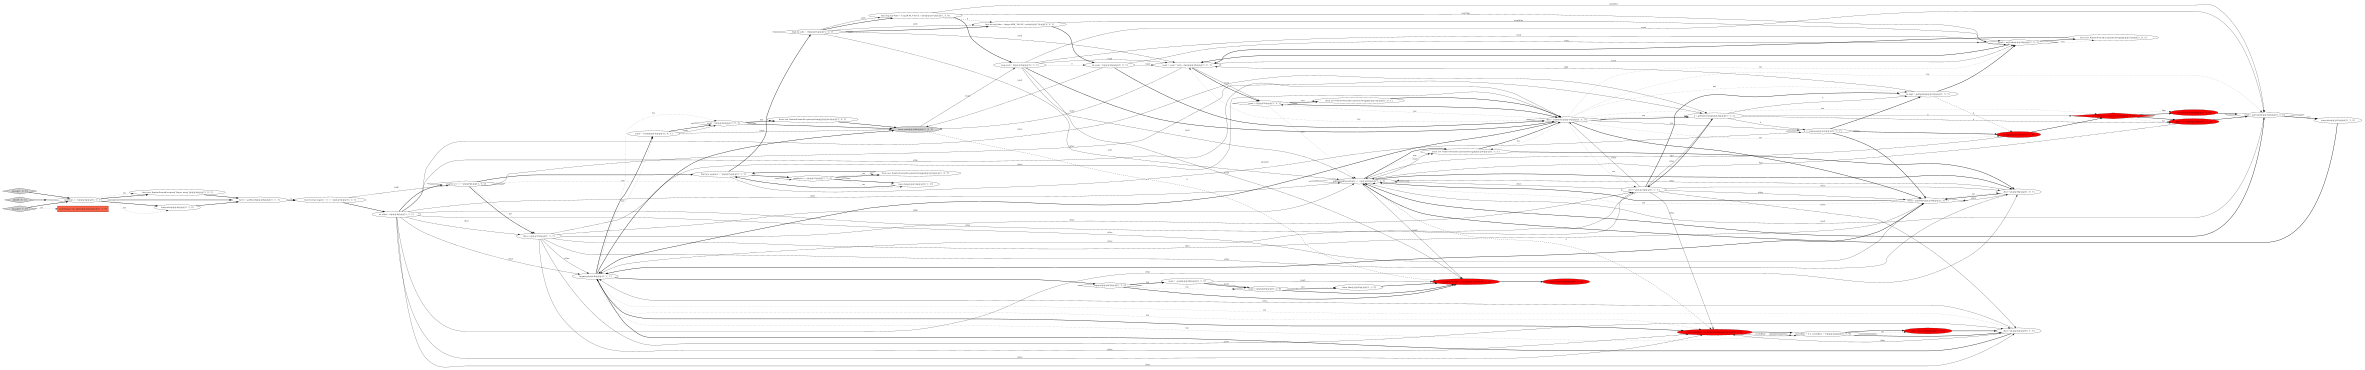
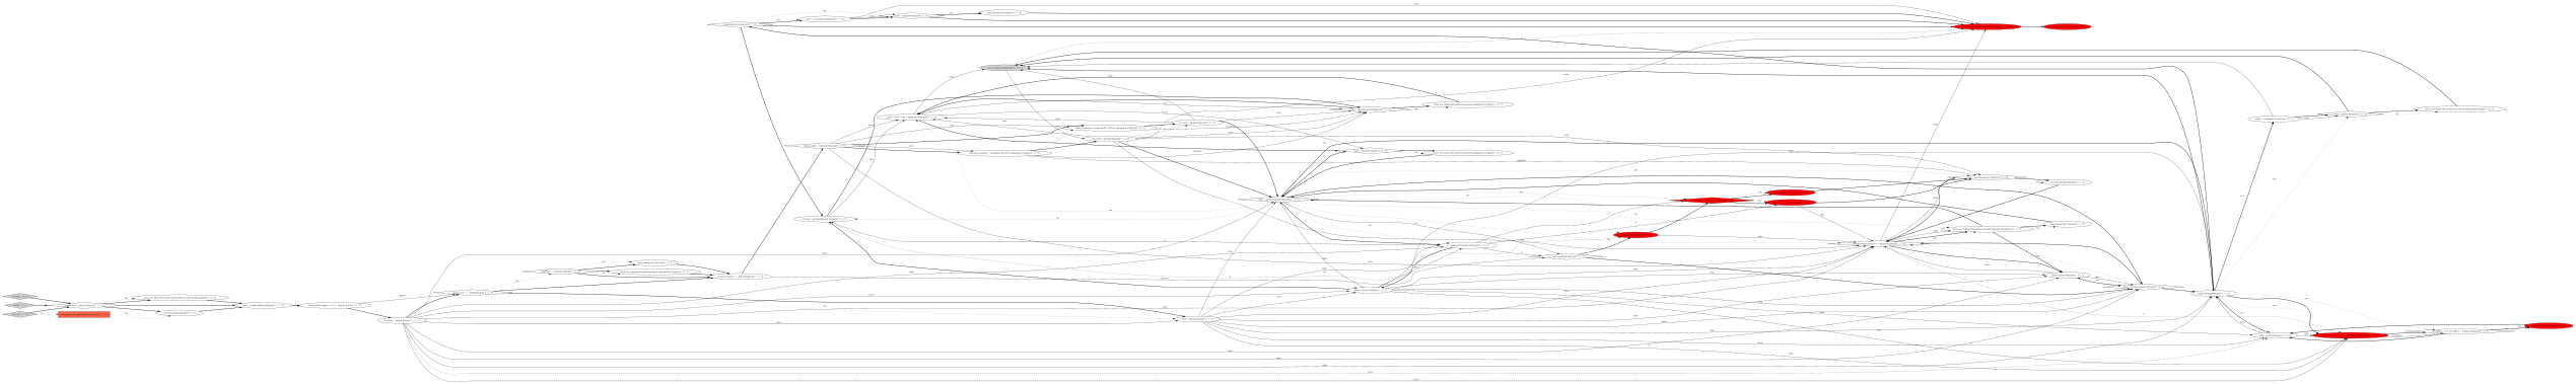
  digraph {
    fontname="Liberation Serif"
    rankdir=LR
    node [fillcolor=white fontname="Liberation Serif" shape=ellipse style=filled]
    edge [fontname="Liberation Serif" style=bold]
    n1 [label="result = -result@@@48@@@['0', '1', '0']"]
    n2 [fillcolor=red label="toLongResult.value = result@@@53@@@['0', '1', '0']"]
    n3 [label="result < 0@@@49@@@['0', '1', '0']" shape=diamond]
    n4 [fillcolor=red label="return true@@@54@@@['0', '1', '0']"]
    n5 [label="return false@@@50@@@['0', '1', '0']"]
    n6 [label="int digit = getDigit(b)@@@25@@@['1', '0', '1']"]
    n7 [label="result = result * radix - digit@@@29@@@['1', '0', '1']"]
    n8 [fillcolor=red label="int digit@@@25@@@['0', '1', '0']"]
    n9 [label="result < stopValue@@@26@@@['1', '0', '1']" shape=diamond]
    n10 [fillcolor=lightgray label="return result@@@46@@@['1', '0', '1']"]
    n11 [label="result > 0@@@30@@@['1', '0', '1']" shape=diamond]
    n12 [label="getDigit(getByte(offset)) == -1@@@35@@@['1', '1', '1']" shape=diamond]
    n13 [fillcolor=red label="b >= '0' && b <= '9'@@@26@@@['0', '1', '0']" shape=diamond]
    n14 [label="throw new NumberFormatException(toString())@@@27@@@['1', '0', '1']"]
+   n15 [label="return false@@@37@@@['0', '1', '0']"]
    n16 [label="offset < numBytes@@@19@@@['1', '1', '1']" shape=diamond]
    n17 [label="offset < numBytes@@@34@@@['1', '0', '1']" shape=diamond]
    n18 [label="offset++@@@21@@@['1', '1', '1']"]
    n19 [label="b = getByte(offset)@@@20@@@['1', '1', '1']"]
    n20 [label="!negative@@@40@@@['1', '1', '1']"]
    n21 [label="result < stopValue@@@32@@@['0', '1', '0']" shape=diamond]
    n22 [label="throw new NumberFormatException(toString())@@@36@@@['1', '1', '1']"]
    n23 [label="b == separator@@@22@@@['1', '1', '1']" shape=diamond]
    n24 [label="throw new NumberFormatException(\"Empty string\")@@@4@@@['1', '0', '1']"]
    n25 [label="byte b = getByte(0)@@@6@@@['1', '1', '1']"]
    n26 [label="final boolean negative = b == '-'@@@7@@@['1', '1', '1']"]
    n27 [fillcolor=red label="return false@@@43@@@['0', '1', '0']"]
    n28 [label="offset++@@@45@@@['0', '1', '0']"]
    n29 [fillcolor=red label="byte currentByte = getByte(offset)@@@41@@@['0', '1', '0']"]
    n30 [label="int offset = 0@@@8@@@['1', '1', '1']"]
    n31 [label="negative || b == '+'@@@9@@@['1', '1', '1']" shape=diamond]
    n32 [label="offset++@@@38@@@['1', '0', '1']"]
    n33 [label="offset++@@@10@@@['1', '1', '1']"]
    n34 [label="final byte separator = '.'@@@15@@@['1', '1', '1']"]
    n35 [label="numBytes == 1@@@11@@@['1', '1', '1']" shape=diamond]
    n36 [label="currentByte < '0' || currentByte > '9'@@@42@@@['0', '1', '0']" shape=diamond]
    n37 [fillcolor=red label="digit = b - '0'@@@27@@@['0', '1', '0']"]
    n38 [label="!negative@@@47@@@['0', '1', '0']" shape=diamond]
    n39 [label="result < 0@@@42@@@['1', '0', '1']" shape=diamond]
    n40 [label="result = -result@@@41@@@['1', '0', '1']"]
    n41 [label="long result = 0@@@18@@@['1', '1', '0']"]
    n42 [label="throw new NumberFormatException(toString())@@@31@@@['1', '0', '1']"]
    n43 [fillcolor=lightgray label="toInt['0', '0', '1']" shape=diamond]
    n44 [label="numBytes == 0@@@3@@@['1', '1', '1']" shape=diamond]
    n45 [label="return false@@@4@@@['0', '1', '0']"]
    n46 [fillcolor=red label="return false@@@30@@@['0', '1', '0']"]
    n47 [label="throw new NumberFormatException(toString())@@@12@@@['1', '0', '1']"]
    n48 [label="final int radix = 10@@@16@@@['1', '1', '1']" shape=diamond]
    n49 [label="int result = 0@@@18@@@['0', '0', '1']"]
    n50 [label="return false@@@33@@@['0', '1', '0']"]
    n51 [label="return false@@@12@@@['0', '1', '0']"]
    n52 [fillcolor=tomato label="LongWrapper toLongResult@@@2@@@['0', '1', '0']" shape=box]
    n53 [label="final long stopValue = Long.MIN_VALUE / radix@@@17@@@['1', '1', '0']"]
    n54 [label="final int stopValue = Integer.MIN_VALUE / radix@@@17@@@['0', '0', '1']"]
    n55 [label="throw new NumberFormatException(toString())@@@43@@@['1', '0', '1']"]
    n56 [fillcolor=lightgray label="toLong['0', '1', '0']" shape=diamond]
    n57 [fillcolor=lightgray label="toLong['1', '0', '0']" shape=diamond]
    n1 -> n2 [label=result style=solid]
    n1 -> n3 [label=result style=solid]
    n1 -> n3
    n2 -> n4
    n3 -> n2
    n3 -> n5 [label=true style=dotted]
    n3 -> n5
    n5 -> n2
    n6 -> n7 [label=digit style=solid]
    n6 -> n8 [label=0 style=dashed]
    n6 -> n9
    n7 -> n9 [label=result style=solid]
    n7 -> n10 [label=result style=solid]
    n7 -> n11 [label=result style=solid]
    n7 -> n11
    n8 -> n12 [label=digit style=solid]
    n8 -> n13
    n9 -> n7
    n9 -> n14
    n9 -> n14 [label=true style=dotted]
    n10 -> n2 [label=0 style=dashed]
    n10 -> n41 [label=result style=solid]
    n11 -> n16
    n11 -> n42
    n11 -> n42 [label=true style=dotted]
    n12 -> n2 [label=result style=solid]
    n12 -> n21 [label=result style=solid]
    n12 -> n22 [label=result style=solid]
    n12 -> n22
    n12 -> n22 [label=true style=dotted]
    n12 -> n29 [label=0 style=dashed]
    n12 -> n32
    n13 -> n37
    n13 -> n37 [label=true style=dotted]
    n13 -> n46
    n13 -> n46 [label=false style=dotted]
    n14 -> n7
+   n15 -> n16
    n16 -> n6 [label=true style=dotted]
    n16 -> n7 [label=true style=dotted]
    n16 -> n8 [label=true style=dotted]
    n16 -> n9 [label=true style=dotted]
    n16 -> n11 [label=true style=dotted]
-   n11 -> n12 [label=true style=dotted]
+   n16 -> n12 [label=true style=dotted]
    n16 -> n13 [label=true style=dotted]
    n16 -> n17
    n16 -> n18 [label=true style=dotted]
    n16 -> n19 [label=true style=dotted]
    n16 -> n19
    n16 -> n20
    n16 -> n21 [label=true style=dotted]
    n16 -> n22 [label=true style=dotted]
    n16 -> n23 [label=true style=solid]
    n17 -> n12
    n17 -> n12 [label=true style=dotted]
    n17 -> n20
    n17 -> n32 [label=true style=dotted]
    n18 -> n6
    n18 -> n12 [label=offset style=solid]
    n18 -> n16 [label=offset style=solid]
    n18 -> n17 [label=offset style=solid]
    n18 -> n19 [label=offset style=solid]
    n18 -> n20 [label=offset style=solid]
    n18 -> n28 [label=offset style=solid]
    n18 -> n29 [label=offset style=solid]
    n18 -> n32 [label=offset style=solid]
    n19 -> n6 [label=b style=solid]
    n19 -> n13 [label=b style=solid]
    n19 -> n18
    n19 -> n23 [label=b style=solid]
    n19 -> n37 [label=b style=solid]
    n20 -> n10
    n20 -> n28 [label=true style=dotted]
    n20 -> n29 [label=true style=dotted]
    n20 -> n29
    n20 -> n36 [label=true style=dotted]
    n20 -> n38
    n20 -> n39 [label=true style=dotted]
    n20 -> n40
    n20 -> n40 [label=true style=dotted]
    n21 -> n12
    n21 -> n50
    n21 -> n50 [label=true style=dotted]
+   n22 -> n15 [label=true style=dotted]
+   n22 -> n15
    n22 -> n16
    n22 -> n32
-   n23 -> n6
+   n38 -> n6
    n23 -> n8
    n23 -> n17
    n24 -> n25
    n25 -> n26 [label=b style=solid]
    n25 -> n26
    n26 -> n30
-   n26 -> n31 [label=result style=solid]
+   n26 -> n31 [label=negative style=solid]
    n27 -> n28
    n28 -> n20
    n28 -> n20 [label=offset style=solid]
    n28 -> n29 [label=offset style=solid]
    n29 -> n36
    n29 -> n36 [label=currentByte style=solid]
    n30 -> n12 [label=offset style=solid]
    n30 -> n16 [label=offset style=solid]
    n30 -> n17 [label=offset style=solid]
    n30 -> n18 [label=offset style=solid]
    n30 -> n19 [label=offset style=solid]
    n30 -> n20 [label=offset style=solid]
-   n30 -> n28 [label=offset style=solid]
+   n30 -> n28 [label=offset style=dashed]
    n30 -> n29 [label=offset style=solid]
    n30 -> n31
    n30 -> n32 [label=offset style=solid]
    n30 -> n33 [label=offset style=solid]
    n31 -> n33 [label=true style=dotted]
    n31 -> n33
    n31 -> n34
    n31 -> n35 [label=true style=dotted]
    n32 -> n12 [label=offset style=solid]
    n32 -> n17
    n32 -> n17 [label=offset style=solid]
    n33 -> n12 [label=offset style=solid]
    n33 -> n16 [label=offset style=solid]
    n33 -> n17 [label=offset style=solid]
    n33 -> n18 [label=offset style=solid]
-   n31 -> n19 [label=offset style=solid]
+   n33 -> n19 [label=offset style=solid]
    n33 -> n20 [label=offset style=solid]
    n33 -> n28 [label=offset style=solid]
    n33 -> n29 [label=offset style=solid]
    n33 -> n32 [label=offset style=solid]
    n34 -> n23 [label=separator style=solid]
    n34 -> n48
-   n34 -> n35
+   n35 -> n34
    n35 -> n47 [label=true style=dotted]
    n35 -> n47
    n35 -> n51 [label=true style=dotted]
    n35 -> n51
    n36 -> n27 [label=true style=dotted]
    n36 -> n27
    n36 -> n28
    n37 -> n12 [label=digit style=solid]
    n37 -> n21
    n38 -> n1
    n38 -> n1 [label=true style=dotted]
    n38 -> n2
    n38 -> n3 [label=true style=dotted]
    n39 -> n10
    n39 -> n55
    n39 -> n55 [label=true style=dotted]
    n40 -> n10 [label=result style=solid]
    n40 -> n39 [label=result style=solid]
    n40 -> n39
    n41 -> n2 [label=result style=solid]
    n41 -> n7 [label=result style=solid]
    n41 -> n9 [label=result style=solid]
    n41 -> n12 [label=result style=solid]
    n41 -> n16
    n41 -> n21 [label=result style=solid]
    n41 -> n49 [label=0 style=dashed]
    n42 -> n16
    n43 -> n44
    n44 -> n24
    n44 -> n24 [label=true style=dotted]
    n44 -> n25
    n44 -> n45 [label=true style=dotted]
    n44 -> n45
    n45 -> n25
    n46 -> n21
    n47 -> n34
    n48 -> n7 [label=result style=solid]
    n48 -> n12 [label=radix style=solid]
    n48 -> n53
    n48 -> n53 [label=radix style=solid]
    n48 -> n54
    n48 -> n54 [label=radix style=solid]
    n49 -> n7 [label=result style=solid]
    n49 -> n9 [label=result style=solid]
    n49 -> n10 [label=result style=solid]
    n49 -> n16
    n50 -> n12
    n51 -> n34
    n53 -> n9 [label=stopValue style=solid]
    n53 -> n21 [label=stopValue style=solid]
    n53 -> n41
    n53 -> n54 [label=0 style=dashed]
    n54 -> n9 [label=stopValue style=solid]
    n54 -> n49
    n55 -> n10
    n56 -> n44
    n56 -> n52 [label=true style=dotted]
    n57 -> n44
  }
